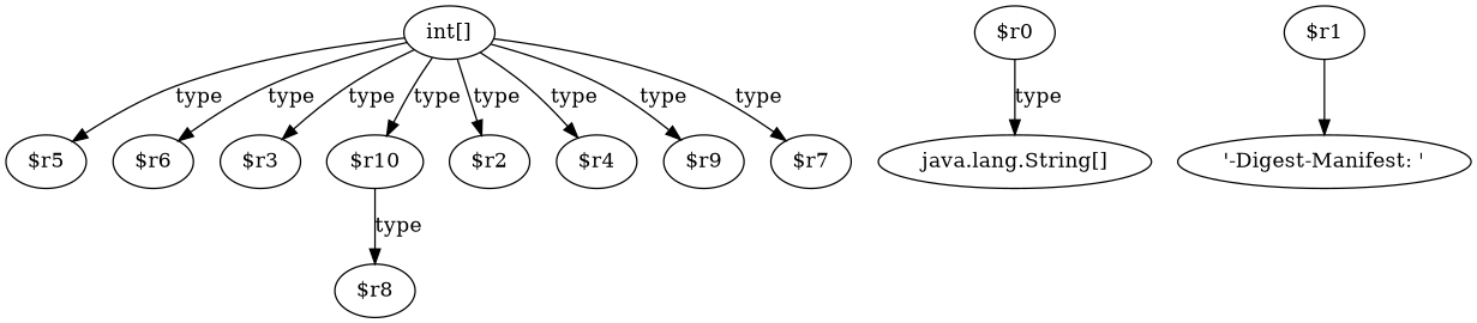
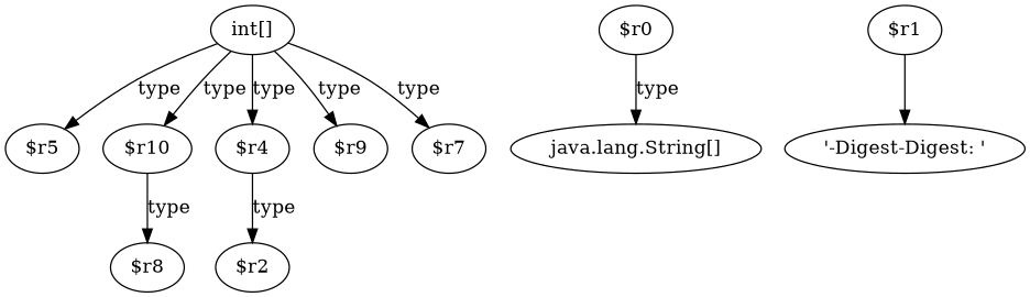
  digraph {
    n1 [label="int[]"]
    n2 [label="$r5"]
-   n3 [label="$r6"]
-   n4 [label="$r3"]
    n5 [label="$r10"]
    n6 [label="$r2"]
    n7 [label="$r4"]
    n8 [label="$r9"]
    n9 [label="$r7"]
    n10 [label="$r8"]
    n11 [label="java.lang.String[]"]
    n12 [label="$r0"]
-   n13 [label="'-Digest-Manifest: '"]
+   n13 [label="'-Digest-Digest: '"]
    n14 [label="$r1"]
    n1 -> n2 [label=type]
-   n1 -> n3 [label=type]
-   n1 -> n4 [label=type]
    n1 -> n5 [label=type]
-   n1 -> n6 [label=type]
+   n7 -> n6 [label=type]
    n1 -> n7 [label=type]
    n1 -> n8 [label=type]
    n1 -> n9 [label=type]
    n5 -> n10 [label=type]
    n12 -> n11 [label=type]
    n14 -> n13
  }
